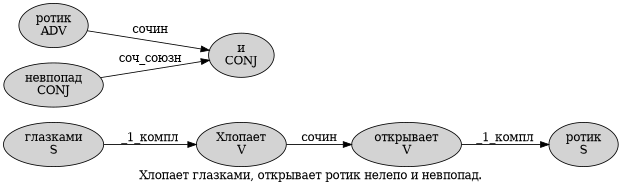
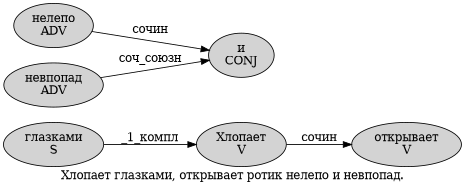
  digraph {
    label="Хлопает глазками, открывает ротик нелепо и невпопад."
    rankdir=LR
    node [fillcolor=lightgray penwidth=1 shape=ellipse style=filled]
    n1 [label="Хлопает\nV"]
    n2 [label="открывает\nV"]
    n3 [label="глазками\nS"]
-   n4 [label="ротик\nS"]
-   n5 [label="ротик\nADV"]
+   n5 [label="нелепо\nADV"]
    n6 [label="и\nCONJ"]
-   n7 [label="невпопад\nCONJ"]
+   n7 [label="невпопад\nADV"]
    n1 -> n2 [label="сочин"]
-   n2 -> n4 [label="_1_компл"]
    n3 -> n1 [label="_1_компл"]
    n5 -> n6 [label="сочин"]
    n7 -> n6 [label="соч_союзн"]
  }
